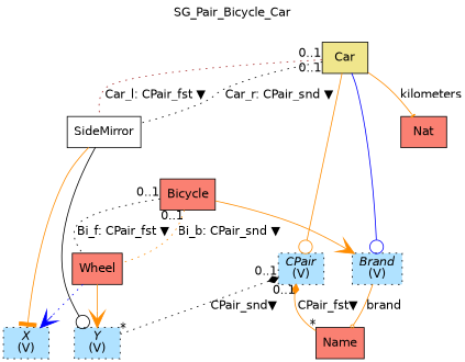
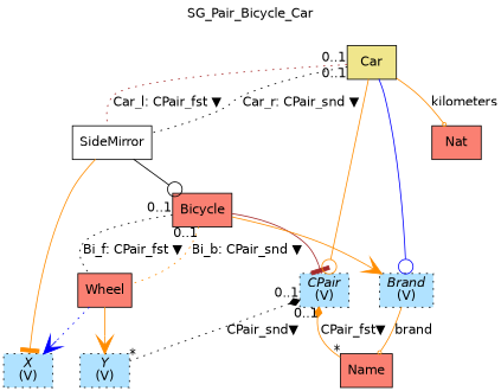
  digraph {
    fontname="DejaVu Sans"
    label=SG_Pair_Bicycle_Car
    labelfontsize=12
    labelloc=tl
    node [fillcolor=lightskyblue1 fontname="DejaVu Sans" shape=record style=filled]
    edge [color=darkorange fontname="DejaVu Sans" arrowsize=2.0]
    n1 [label=<{<I>CPair</I><br/>(V)}> style="filled,dotted"]
    n2 [label=<{<I>Y</I><br/>(V)}> style="filled,dotted"]
    n3 [fillcolor=salmon label=Name]
    n4 [label=<{<I>X</I><br/>(V)}> style="filled,dotted"]
    n5 [label=<{<I>Brand</I><br/>(V)}> style="filled,dotted"]
    n6 [fillcolor=salmon label=Wheel]
    n7 [fillcolor=white label=SideMirror]
    n8 [fillcolor=salmon label=Bicycle]
    n9 [fillcolor=khaki label=Car]
    n10 [fillcolor=salmon label=Nat]
    n1 -> n2 [arrowhead=none arrowtail=diamond color=black dir=both headlabel="*" label="CPair_snd▼" style=dotted taillabel="0..1" arrowsize=""]
    n1 -> n3 [arrowhead=none arrowtail=diamond dir=both headlabel="*" label="CPair_fst▼" taillabel="0..1" arrowsize=""]
    n5 -> n3 [arrowhead=odot arrowsize=.5 label=brand]
    n6 -> n2 [arrowhead=vee]
    n6 -> n4 [arrowhead=vee color=blue style=dotted]
-   n7 -> n2 [arrowhead=odot color=black]
+   n7 -> n8 [arrowhead=odot color=black]
    n7 -> n4 [arrowhead=tee]
+   n8 -> n1 [arrowhead=tee color=brown]
    n8 -> n5 [arrowhead=vee]
    n8 -> n6 [color=black dir=none label="Bi_f: CPair_fst ▼" style=dotted taillabel="0..1" arrowsize=""]
    n8 -> n6 [dir=none label="Bi_b: CPair_snd ▼" style=dotted taillabel="0..1" arrowsize=""]
    n9 -> n1 [arrowhead=odot]
    n9 -> n5 [arrowhead=odot color=blue]
    n9 -> n7 [color=brown dir=none label="Car_l: CPair_fst ▼" style=dotted taillabel="0..1" arrowsize=""]
    n9 -> n7 [color=black dir=none label="Car_r: CPair_snd ▼" style=dotted taillabel="0..1" arrowsize=""]
-   n9 -> n10 [arrowhead=tee arrowsize=.5 label=kilometers]
+   n9 -> n10 [arrowhead=odot arrowsize=.5 label=kilometers]
  }
